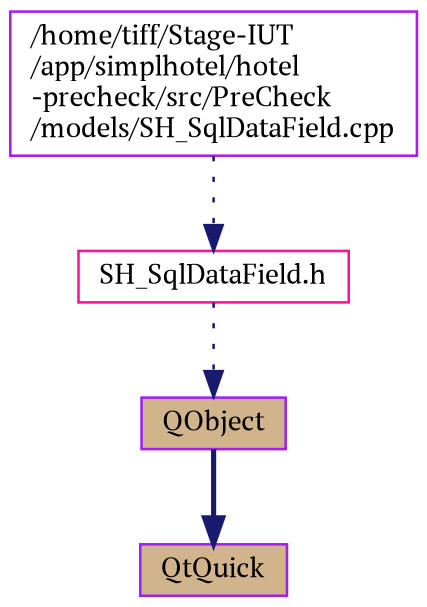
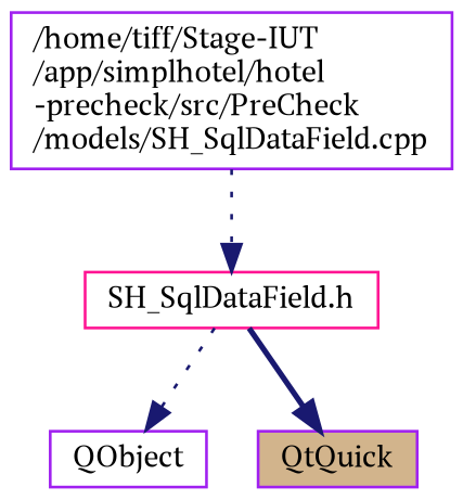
  digraph {
    fontname="PT Serif"
    node [color=purple fillcolor=white fontname="PT Serif" fontsize=11 shape=record style=filled]
    edge [color=midnightblue fontname="PT Serif" fontsize=11 labelfontname=Verdana labelfontsize=11 style=dotted]
    n1 [fontcolor=black height=0.2 label="/home/tiff/Stage-IUT\l/app/simplhotel/hotel\l-precheck/src/PreCheck\l/models/SH_SqlDataField.cpp" width=0.4]
    n2 [color=deeppink height=0.2 label="SH_SqlDataField.h" width=0.4]
-   n3 [fillcolor=tan height=0.2 label=QObject width=0.4]
+   n3 [height=0.2 label=QObject width=0.4]
    n4 [fillcolor=tan height=0.2 label=QtQuick width=0.4]
    n1 -> n2
    n2 -> n3
-   n3 -> n4 [style=bold]
+   n2 -> n4 [style=bold]
  }
